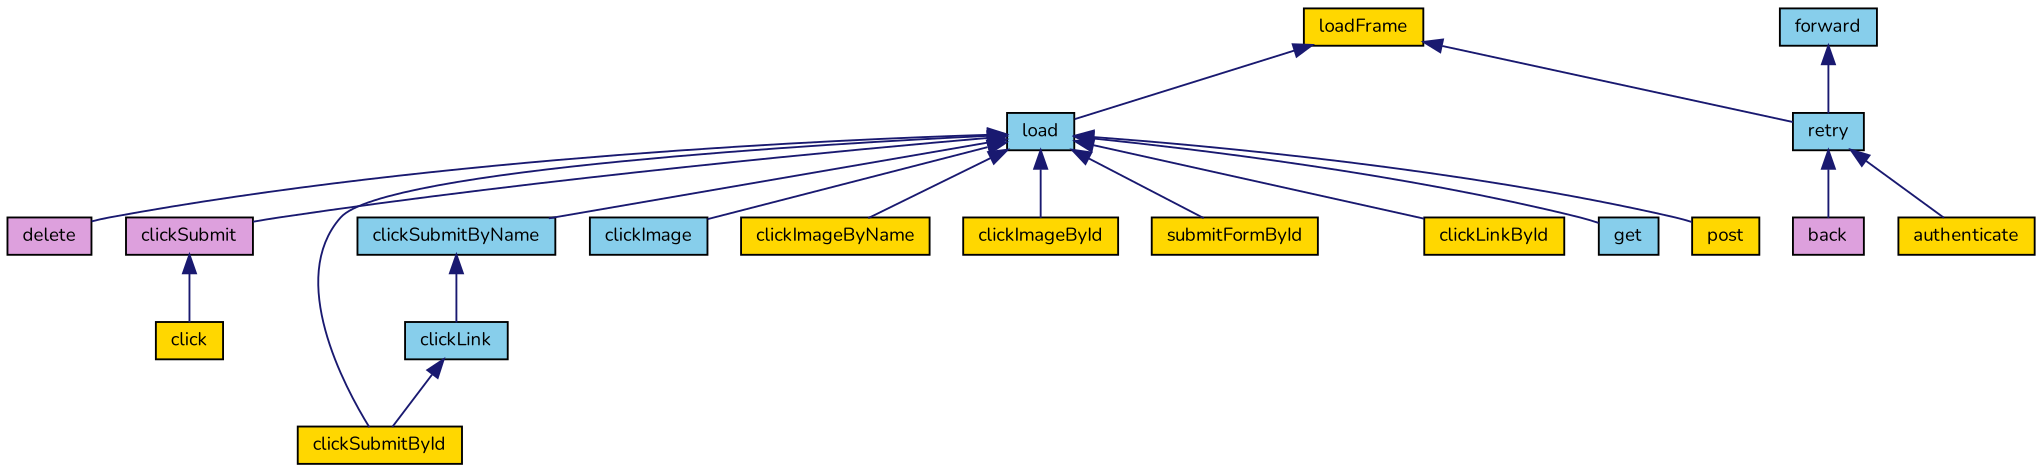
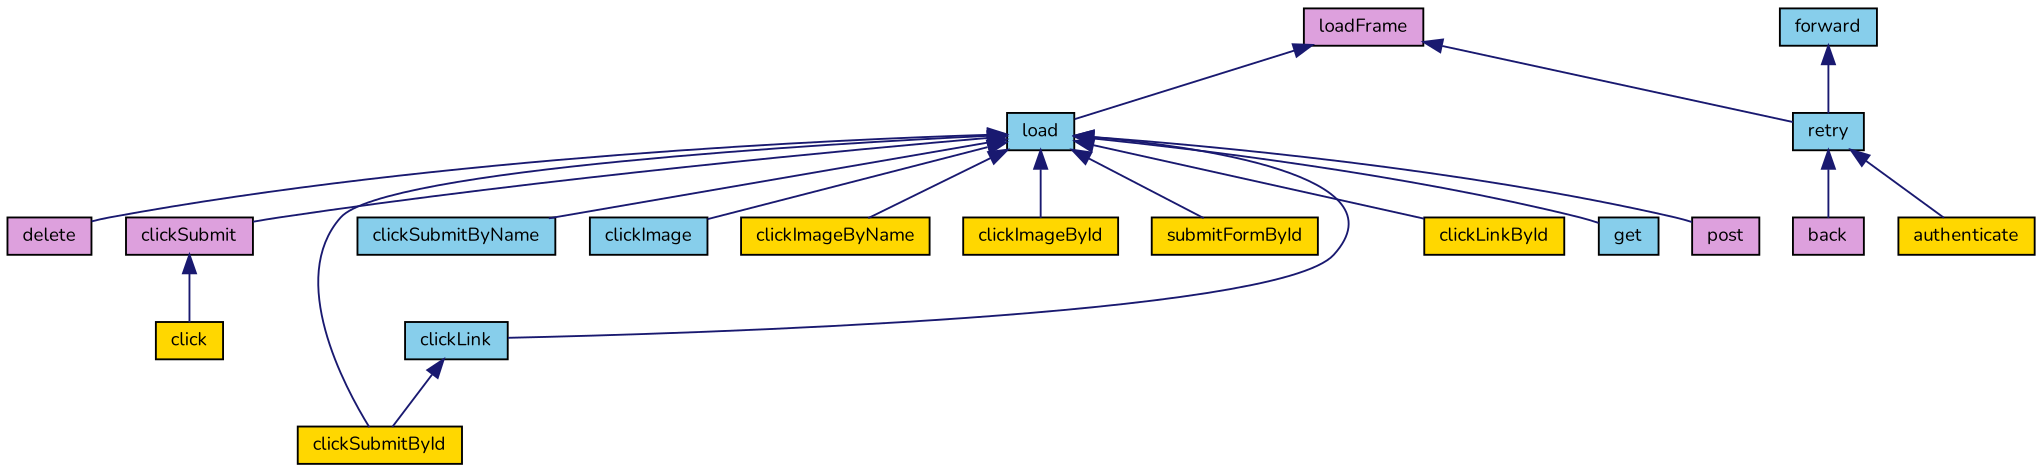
  digraph {
    fontname=Nunito
    rankdir=TB
    node [color=black fillcolor=gold fontname=Nunito fontsize=10 shape=record style=filled]
    edge [color=midnightblue dir=back fontname=Nunito fontsize=10 labelfontname=Helvetica labelfontsize=10 style=solid]
-   n1 [fontcolor=black height=0.2 label=loadFrame width=0.4]
+   n1 [fillcolor=plum fontcolor=black height=0.2 label=loadFrame width=0.4]
    n2 [fillcolor=skyblue height=0.2 label=load width=0.4]
    n3 [fillcolor=skyblue height=0.2 label=retry width=0.4]
    n4 [fillcolor=skyblue height=0.2 label=get width=0.4]
-   n5 [height=0.2 label=post width=0.4]
+   n5 [fillcolor=plum height=0.2 label=post width=0.4]
    n6 [fillcolor=plum height=0.2 label=delete width=0.4]
    n7 [fillcolor=plum height=0.2 label=clickSubmit width=0.4]
    n8 [fillcolor=skyblue height=0.2 label=clickSubmitByName width=0.4]
    n9 [height=0.2 label=clickSubmitById width=0.4]
    n10 [fillcolor=skyblue height=0.2 label=clickImage width=0.4]
    n11 [height=0.2 label=clickImageByName width=0.4]
    n12 [height=0.2 label=clickImageById width=0.4]
    n13 [height=0.2 label=submitFormById width=0.4]
    n14 [fillcolor=skyblue height=0.2 label=clickLink width=0.4]
    n15 [height=0.2 label=clickLinkById width=0.4]
    n16 [fillcolor=plum height=0.2 label=back width=0.4]
    n17 [height=0.2 label=authenticate width=0.4]
    n18 [height=0.2 label=click width=0.4]
    n19 [fillcolor=skyblue height=0.2 label=forward width=0.4]
    n1 -> n2
    n1 -> n3
    n2 -> n4
    n2 -> n5
    n2 -> n6
    n2 -> n7
    n2 -> n8
    n2 -> n9
    n2 -> n10
    n2 -> n11
    n2 -> n12
    n2 -> n13
-   n8 -> n14
+   n2 -> n14
    n2 -> n15
    n3 -> n16
    n3 -> n17
    n7 -> n18
    n14 -> n9
    n19 -> n3
  }
